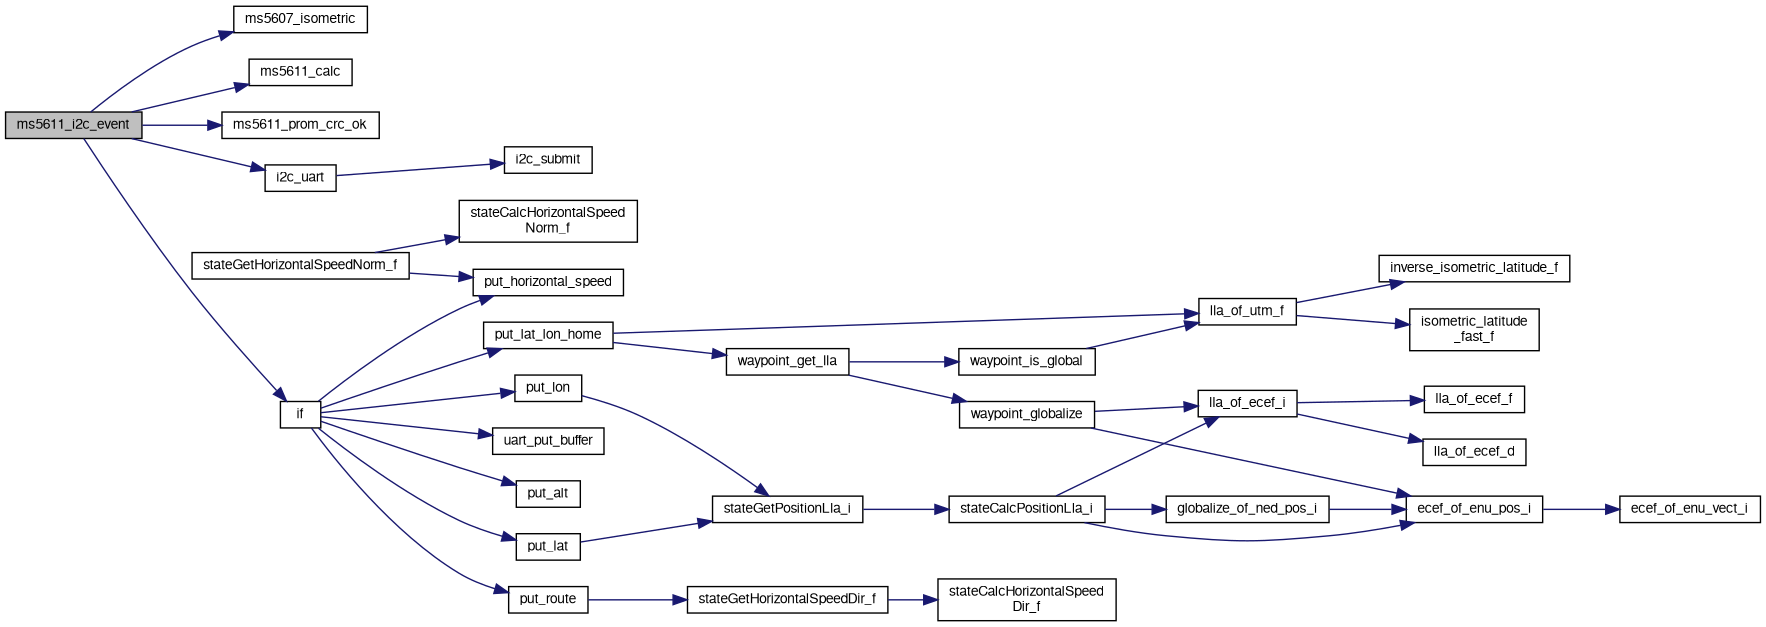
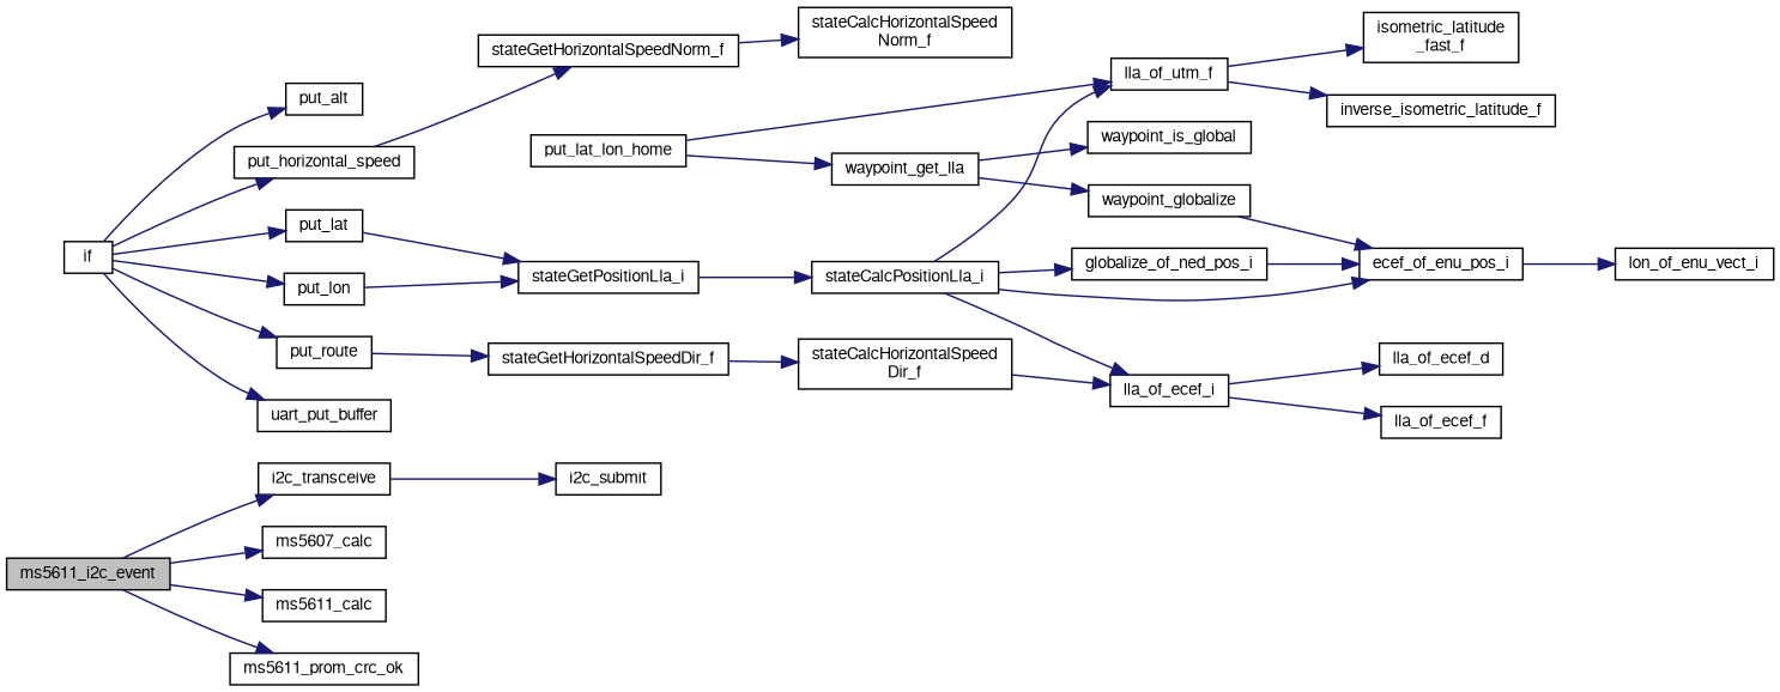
  digraph {
    rankdir=LR
    node [color=black fillcolor=white fontname=FreeSans fontsize=10 shape=record style=filled]
    edge [color=midnightblue fontname=FreeSans fontsize=10 labelfontname=FreeSans labelfontsize=10 style=solid]
    n1 [fillcolor=grey75 fontcolor=black height=0.2 label=ms5611_i2c_event width=0.4]
-   n2 [height=0.2 label=i2c_uart width=0.4]
+   n2 [height=0.2 label=i2c_transceive width=0.4]
    n3 [height=0.2 label=if width=0.4]
-   n4 [height=0.2 label=ms5607_isometric width=0.4]
+   n4 [height=0.2 label=ms5607_calc width=0.4]
    n5 [height=0.2 label=ms5611_calc width=0.4]
    n6 [height=0.2 label=ms5611_prom_crc_ok width=0.4]
    n7 [height=0.2 label=i2c_submit width=0.4]
    n8 [height=0.2 label=put_alt width=0.4]
    n9 [height=0.2 label=put_horizontal_speed width=0.4]
    n10 [height=0.2 label=put_lat width=0.4]
    n11 [height=0.2 label=put_lat_lon_home width=0.4]
    n12 [height=0.2 label=put_lon width=0.4]
    n13 [height=0.2 label=put_route width=0.4]
    n14 [height=0.2 label=uart_put_buffer width=0.4]
    n15 [height=0.2 label=stateGetHorizontalSpeedNorm_f width=0.4]
    n16 [height=0.2 label=stateGetPositionLla_i width=0.4]
    n17 [height=0.2 label=lla_of_utm_f width=0.4]
    n18 [height=0.2 label=waypoint_get_lla width=0.4]
    n19 [height=0.2 label=stateGetHorizontalSpeedDir_f width=0.4]
    n20 [height=0.2 label="stateCalcHorizontalSpeed\lNorm_f" width=0.4]
    n21 [height=0.2 label=stateCalcPositionLla_i width=0.4]
    n22 [height=0.2 label=lla_of_ecef_i width=0.4]
    n23 [height=0.2 label=globalize_of_ned_pos_i width=0.4]
    n24 [height=0.2 label=ecef_of_enu_pos_i width=0.4]
    n25 [height=0.2 label=lla_of_ecef_f width=0.4]
    n26 [height=0.2 label=lla_of_ecef_d width=0.4]
    n27 [height=0.2 label=inverse_isometric_latitude_f width=0.4]
    n28 [height=0.2 label="isometric_latitude\l_fast_f" width=0.4]
-   n29 [height=0.2 label=ecef_of_enu_vect_i width=0.4]
+   n29 [height=0.2 label=lon_of_enu_vect_i width=0.4]
    n30 [height=0.2 label=waypoint_globalize width=0.4]
    n31 [height=0.2 label=waypoint_is_global width=0.4]
    n32 [height=0.2 label="stateCalcHorizontalSpeed\lDir_f" width=0.4]
    n1 -> n2
-   n1 -> n3
    n1 -> n4
    n1 -> n5
    n1 -> n6
    n2 -> n7
    n3 -> n8
    n3 -> n9
    n3 -> n10
-   n3 -> n11
    n3 -> n12
    n3 -> n13
    n3 -> n14
-   n15 -> n9
+   n9 -> n15
    n10 -> n16
    n11 -> n17
    n11 -> n18
    n12 -> n16
    n13 -> n19
    n15 -> n20
    n16 -> n21
    n17 -> n27
    n17 -> n28
    n18 -> n30
    n18 -> n31
    n19 -> n32
-   n31 -> n17
+   n21 -> n17
    n21 -> n22
    n21 -> n23
    n21 -> n24
    n22 -> n25
    n22 -> n26
    n23 -> n24
    n24 -> n29
-   n30 -> n22
+   n32 -> n22
    n30 -> n24
  }
